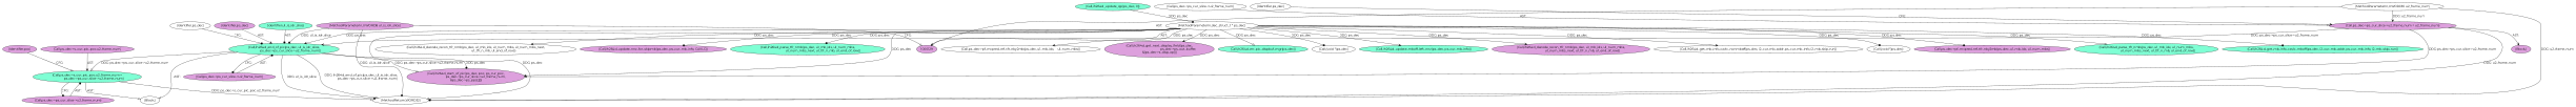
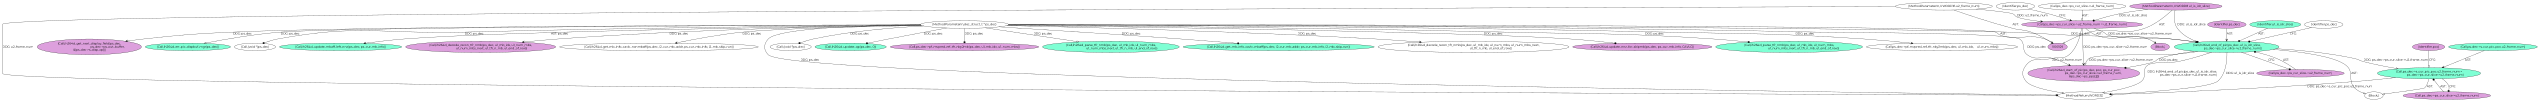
  digraph {
    fontname=Montserrat
    node [fillcolor=plum fontname=Montserrat style=filled]
    edge [arrowhead=dot fontname=Montserrat]
    n1 [fillcolor=aquamarine label="(Call,ps_dec->s_cur_pic_poc.u2_frame_num =\n                ps_dec->ps_cur_slice->u2_frame_num)"]
    n2 [fillcolor=white label="(MethodReturn,WORD32)"]
    n3 [fillcolor=white label="(Block,)"]
    n4 [label="(Call,ps_dec->ps_cur_slice->u2_frame_num)"]
    n5 [fillcolor=aquamarine label="(Call,ih264d_end_of_pic(ps_dec, u1_is_idr_slice,\n                ps_dec->ps_cur_slice->u2_frame_num))"]
    n6 [label="(Call,ps_dec->ps_cur_slice->u2_frame_num)"]
    n7 [label="(Call,ih264d_start_of_pic(ps_dec, poc, ps_cur_poc,\n                        ps_dec->ps_cur_slice->u2_frame_num,\n &ps_dec->ps_pps[j]))"]
    n8 [fillcolor=white label="(MethodParameterIn,dec_struct_t * ps_dec)"]
    n9 [fillcolor=white label="(Call,(void *)ps_dec)"]
    n10 [fillcolor=aquamarine label="(Call,ih264d_update_mbaff_left_nnz(ps_dec, ps_cur_mb_info))"]
    n11 [label="(Call,ih264d_decode_recon_tfr_nmb(ps_dec, u1_mb_idx, u1_num_mbs,\n                            u1_num_mbs_next, u1_tfr_n_mb, u1_end_of_row))"]
    n12 [fillcolor=white label="(Call,ih264d_get_mb_info_cavlc_nonmbaff(ps_dec, i2_cur_mb_addr, ps_cur_mb_info, i2_mb_skip_run))"]
    n13 [fillcolor=white label="(Call,(void *)ps_dec)"]
    n14 [fillcolor=aquamarine label="(Call,ih264d_update_qp(ps_dec, 0))"]
    n15 [label="(Call,ps_dec->pf_mvpred_ref_tfr_nby2mb(ps_dec, u1_mb_idx, u1_num_mbs))"]
    n16 [fillcolor=aquamarine label="(Call,ih264d_parse_tfr_nmb(ps_dec, u1_mb_idx, u1_num_mbs,\n                            u1_num_mbs_next, u1_tfr_n_mb, u1_end_of_row))"]
    n17 [fillcolor=aquamarine label="(Call,ih264d_get_mb_info_cavlc_mbaff(ps_dec, i2_cur_mb_addr, ps_cur_mb_info, i2_mb_skip_run))"]
    n18 [fillcolor=white label="(Call,ih264d_decode_recon_tfr_nmb(ps_dec, u1_mb_idx, u1_num_mbs, u1_num_mbs_next,\n                                            u1_tfr_n_mb, u1_end_of_row))"]
    n19 [label="(Call,ih264d_update_nnz_for_skipmb(ps_dec, ps_cur_mb_info, CAVLC))"]
    n20 [fillcolor=aquamarine label="(Call,ih264d_parse_tfr_nmb(ps_dec, u1_mb_idx, u1_num_mbs,\n                                     u1_num_mbs_next, u1_tfr_n_mb, u1_end_of_row))"]
    n21 [fillcolor=white label="(Call,ps_dec->pf_mvpred_ref_tfr_nby2mb(ps_dec, u1_mb_idx,    u1_num_mbs))"]
    n22 [label="(Call,ih264d_get_next_display_field(ps_dec,\n                                              ps_dec->ps_out_buffer,\n &(ps_dec->s_disp_op)))"]
    n23 [fillcolor=aquamarine label="(Call,ih264d_err_pic_dispbuf_mgr(ps_dec))"]
    1000129
    n25 [label="(MethodParameterIn,UWORD8 u1_is_idr_slice)"]
    n26 [label="(Call,ps_dec->ps_cur_slice->u2_frame_num = u2_frame_num)"]
    n27 [label="(Block,)"]
    n28 [fillcolor=white label="(MethodParameterIn,UWORD16 u2_frame_num)"]
    n29 [label="(Identifier,ps_dec)"]
    n30 [label="(Identifier,poc)"]
    n31 [fillcolor=white label="(Call,ps_dec->ps_cur_slice->u2_frame_num)"]
    n32 [fillcolor=white label="(Identifier,ps_dec)"]
    n33 [fillcolor=aquamarine label="(Identifier,u1_is_idr_slice)"]
    n34 [fillcolor=white label="(Identifier,ps_dec)"]
-   n35 [label="(Call,ps_dec->s_cur_pic_poc.u2_frame_num)"]
+   n35 [fillcolor=aquamarine label="(Call,ps_dec->s_cur_pic_poc.u2_frame_num)"]
    n1 -> n2 [arrowhead=onormal label="DDG: ps_dec->s_cur_pic_poc.u2_frame_num"]
    n1 -> n3 [arrowhead=onormal label="AST: "]
    n1 -> n4 [label="CFG: "]
    n4 -> n1 [label="AST: "]
    n5 -> n1 [arrowhead=onormal label="DDG: ps_dec->ps_cur_slice->u2_frame_num"]
    n5 -> n2 [label="DDG: u1_is_idr_slice"]
    n5 -> n2 [arrowhead=onormal label="DDG: ih264d_end_of_pic(ps_dec, u1_is_idr_slice,\n                ps_dec->ps_cur_slice->u2_frame_num)"]
    n5 -> n3 [arrowhead=onormal label="AST: "]
    n5 -> n6 [label="CFG: "]
    n5 -> n7 [label="DDG: ps_dec"]
    n5 -> n7 [arrowhead=onormal label="DDG: ps_dec->ps_cur_slice->u2_frame_num"]
    n6 -> n5 [label="AST: "]
    n8 -> n2 [arrowhead=onormal label="DDG: ps_dec"]
    n8 -> n5 [arrowhead=vee label="DDG: ps_dec"]
    n8 -> n7 [arrowhead=vee label="DDG: ps_dec"]
    n8 -> n9 [label="DDG: ps_dec"]
-   n8 -> n10 [arrowhead=vee label="DDG: ps_dec"]
+   n8 -> n10 [arrowhead=vee label="AST: ps_dec"]
    n8 -> n11 [arrowhead=vee label="DDG: ps_dec"]
    n8 -> n12 [arrowhead=vee label="DDG: ps_dec"]
    n8 -> n13 [label="DDG: ps_dec"]
-   n14 -> n8 [label="DDG: ps_dec"]
+   n8 -> n14 [label="DDG: ps_dec"]
    n8 -> n15 [label="DDG: ps_dec"]
    n8 -> n16 [arrowhead=onormal label="DDG: ps_dec"]
    n8 -> n17 [label="DDG: ps_dec"]
    n8 -> n18 [arrowhead=vee label="DDG: ps_dec"]
    n8 -> n19 [label="DDG: ps_dec"]
    n8 -> n20 [label="DDG: ps_dec"]
    n8 -> n21 [arrowhead=vee label="DDG: ps_dec"]
    n8 -> n22 [arrowhead=vee label="DDG: ps_dec"]
    n8 -> n23 [arrowhead=onormal label="DDG: ps_dec"]
    n8 -> 1000129 [arrowhead=onormal label="AST: "]
-   n25 -> n2 [label="DDG: u1_is_idr_slice"]
+   n25 -> n26 [label="DDG: u1_is_idr_slice"]
    n25 -> n5 [label="DDG: u1_is_idr_slice"]
-   n25 -> 1000129 [arrowhead=onormal label="CFG: "]
+   n25 -> 1000129 [arrowhead=onormal label="AST: "]
    n26 -> n2 [arrowhead=onormal label="DDG: u2_frame_num"]
    n26 -> n5 [arrowhead=vee label="DDG: ps_dec->ps_cur_slice->u2_frame_num"]
    n26 -> n7 [arrowhead=vee label="DDG: ps_dec->ps_cur_slice->u2_frame_num"]
    n26 -> n27 [arrowhead=vee label="AST: "]
    n28 -> n2 [label="DDG: u2_frame_num"]
    n28 -> 1000129 [arrowhead=vee label="AST: "]
    n28 -> n26 [arrowhead=vee label="DDG: u2_frame_num"]
    n29 -> n5 [arrowhead=vee label="AST: "]
    n30 -> n1 [arrowhead=onormal label="CFG: "]
    n31 -> n26 [arrowhead=onormal label="AST: "]
    n32 -> n26 [arrowhead=vee label="CFG: "]
    n33 -> n5 [label="AST: "]
    n34 -> n5 [label="CFG: "]
    n35 -> n1 [arrowhead=vee label="AST: "]
  }
